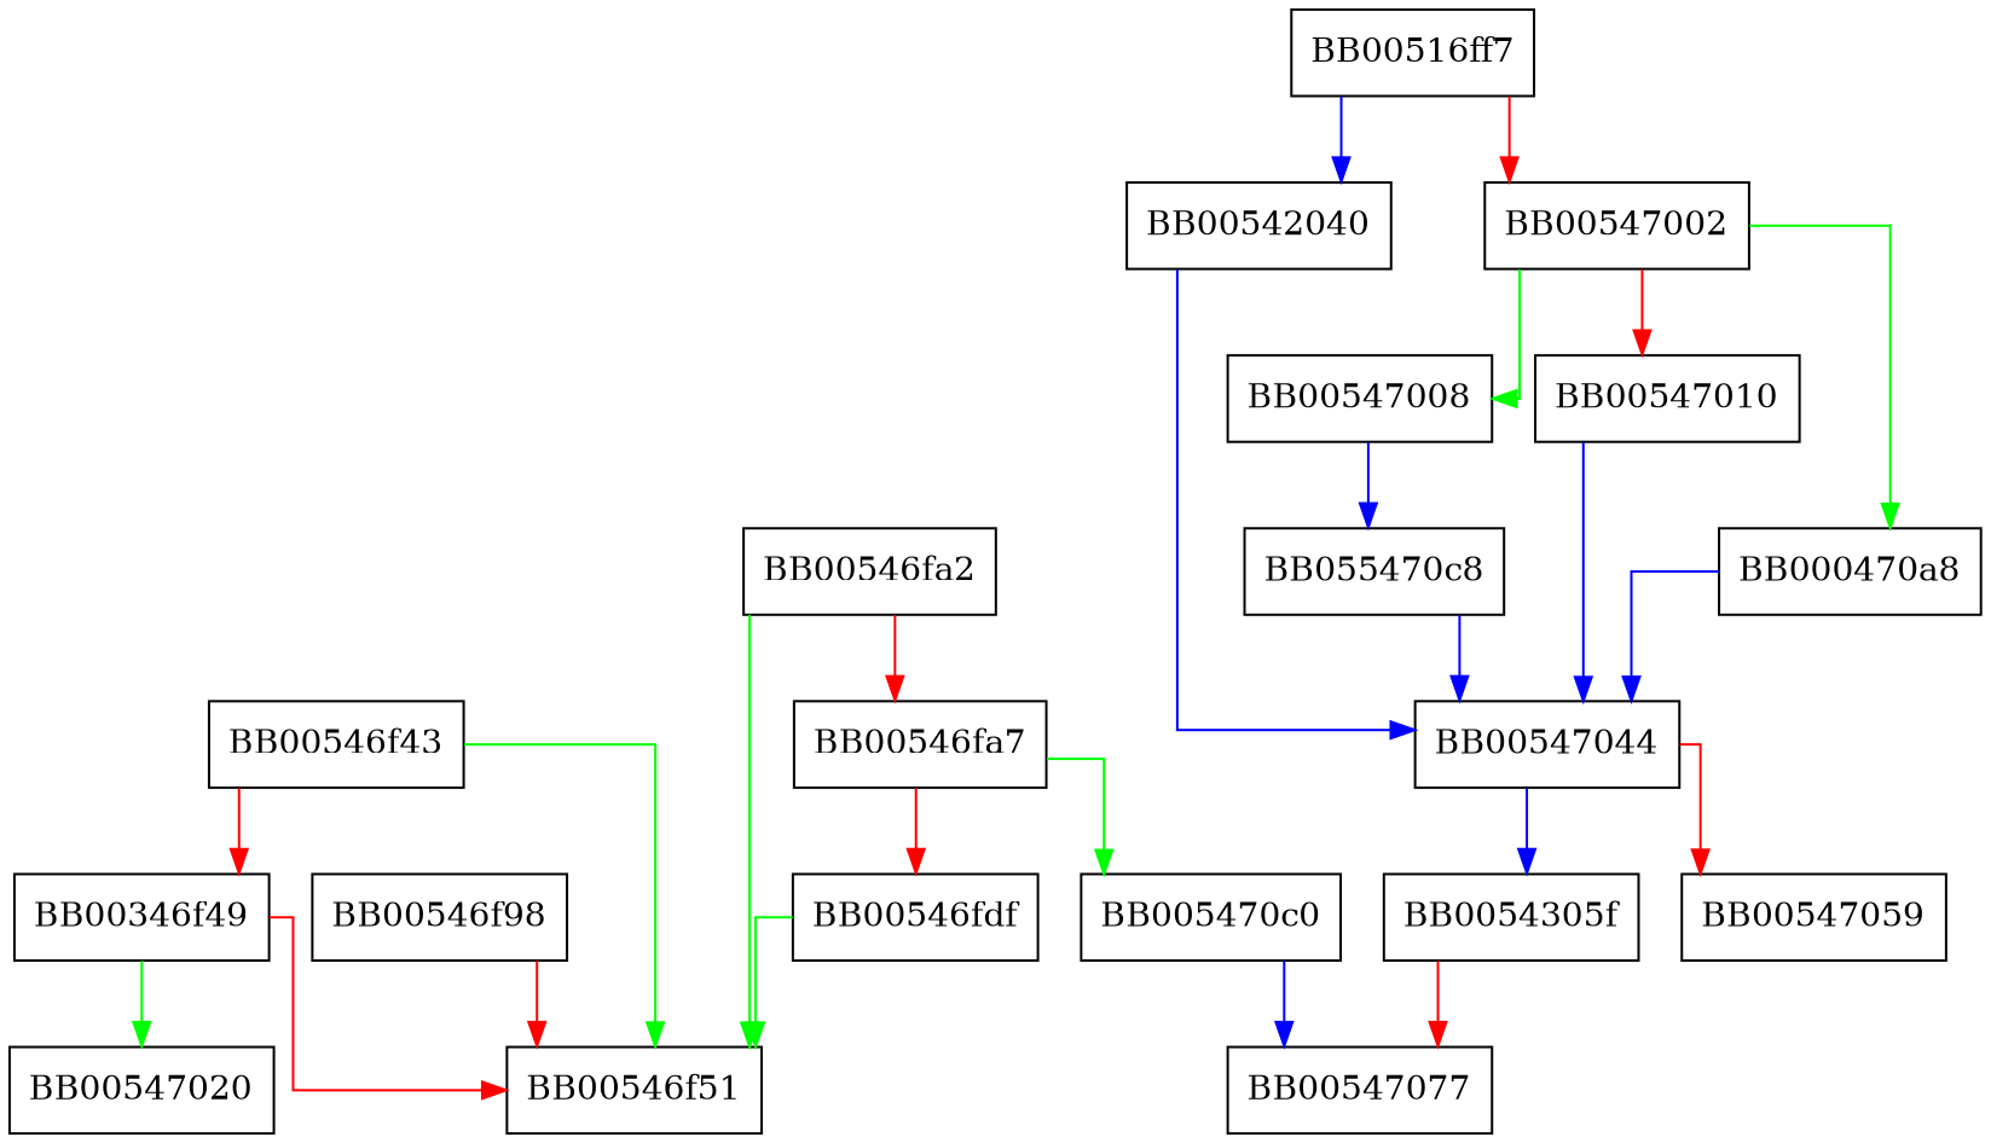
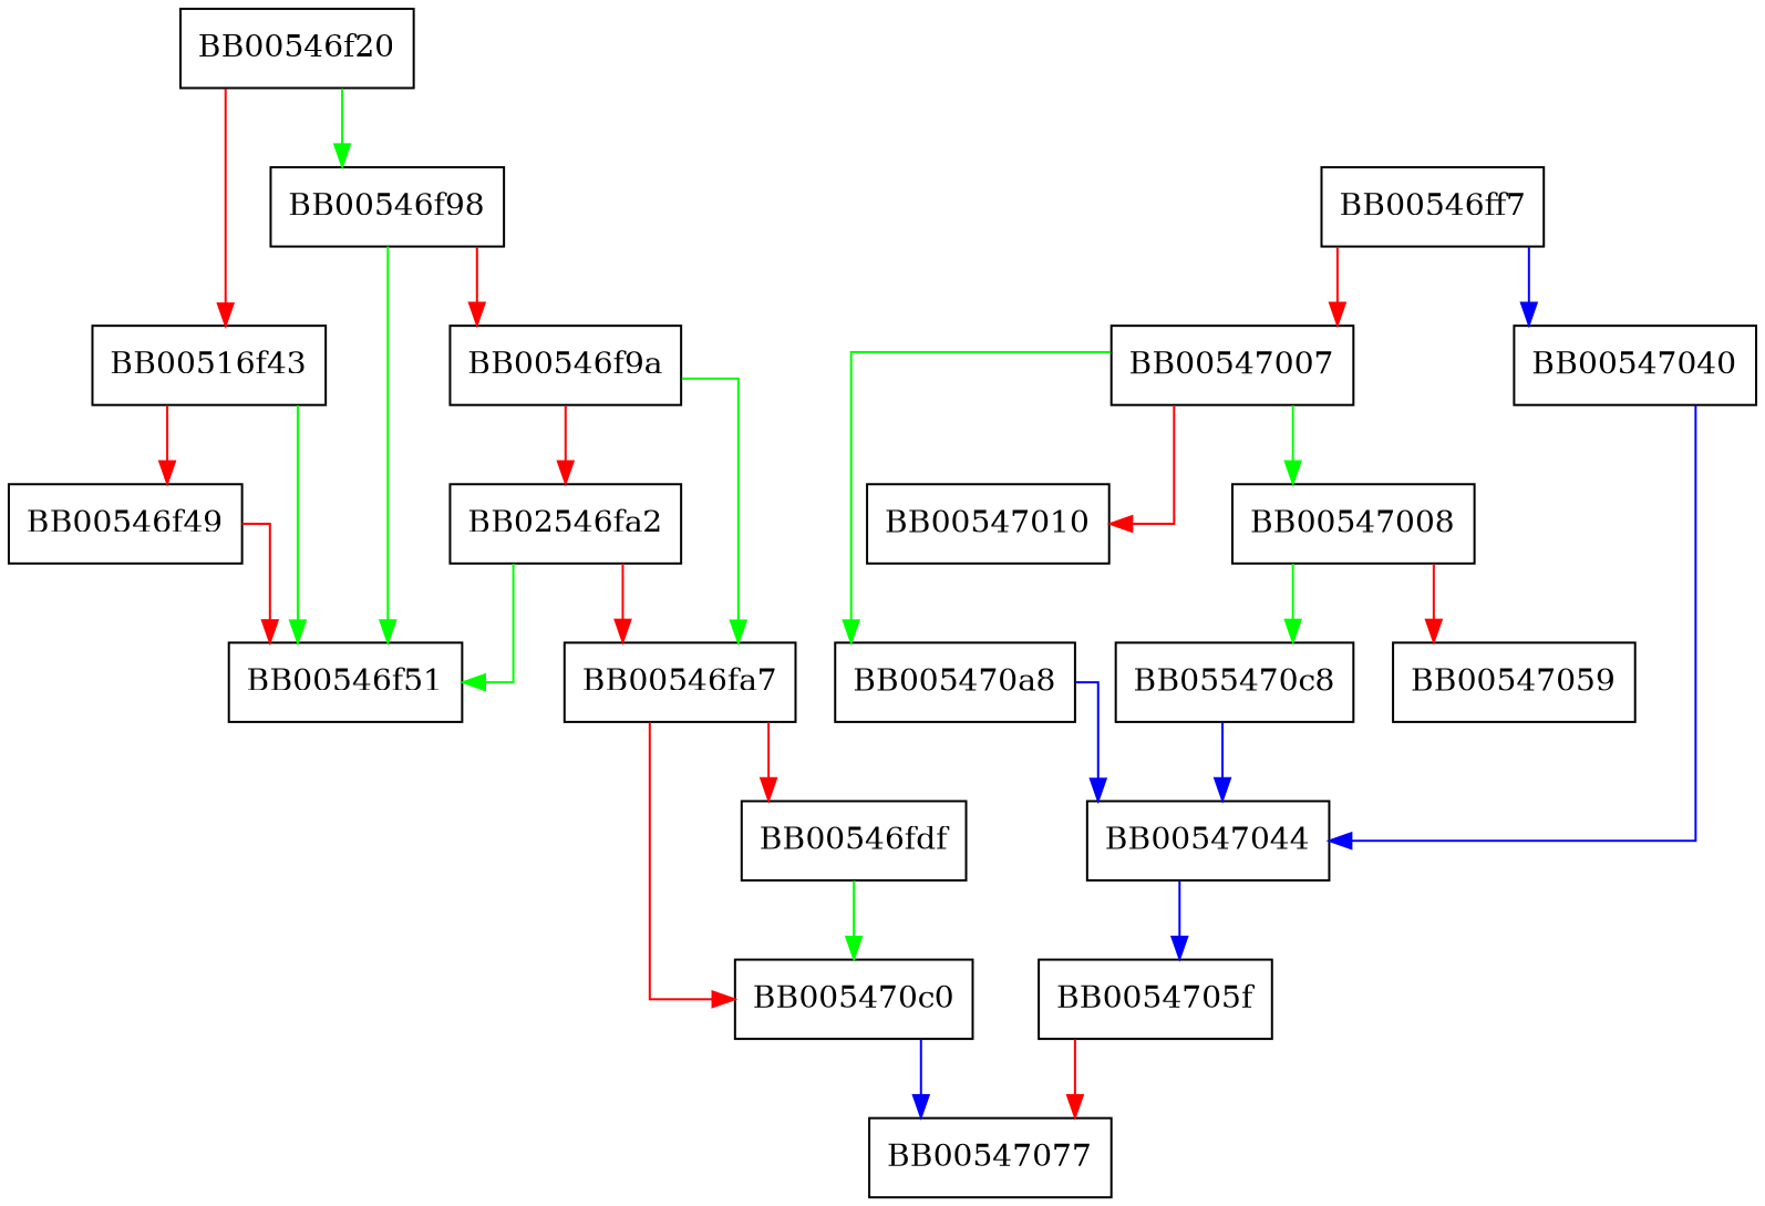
  digraph {
    splines=ortho
    node [shape=box]
    edge [color=green]
+   BB00546f20
    BB00546f98
-   BB00546f43
+   BB00546f43 [label=BB00516f43]
    BB00546f51
-   BB00546f49 [label=BB00346f49]
+   BB00546f9a
+   BB00546f49
    BB00546fa7
-   BB00546fa2
-   BB00547020
+   BB00546fa2 [label=BB02546fa2]
    BB005470c0
    BB00546fdf
    BB00547077
-   BB00546ff7 [label=BB00516ff7]
-   BB00547040 [label=BB00542040]
-   BB00547002
+   BB00546ff7
+   BB00547040
+   BB00547002 [label=BB00547007]
    BB00547044
-   BB005470a8 [label=BB000470a8]
+   BB005470a8
    BB00547008
    BB00547010
-   BB0054705f [label=BB0054305f]
+   BB0054705f
    BB00547059
    n22 [label=BB055470c8]
-   BB00546f98 -> BB00546f51 [color=red]
+   BB00546f20 -> BB00546f98
+   BB00546f20 -> BB00546f43 [color=red]
+   BB00546f98 -> BB00546f51
+   BB00546f98 -> BB00546f9a [color=red]
    BB00546f43 -> BB00546f51
    BB00546f43 -> BB00546f49 [color=red]
+   BB00546f9a -> BB00546fa7
+   BB00546f9a -> BB00546fa2 [color=red]
    BB00546f49 -> BB00546f51 [color=red]
-   BB00546f49 -> BB00547020
-   BB00546fa7 -> BB005470c0
+   BB00546fa7 -> BB005470c0 [color=red]
    BB00546fa7 -> BB00546fdf [color=red]
    BB00546fa2 -> BB00546f51
    BB00546fa2 -> BB00546fa7 [color=red]
    BB005470c0 -> BB00547077 [color=blue]
-   BB00546fdf -> BB00546f51
+   BB00546fdf -> BB005470c0
    BB00546ff7 -> BB00547040 [color=blue]
    BB00546ff7 -> BB00547002 [color=red]
    BB00547040 -> BB00547044 [color=blue]
    BB00547002 -> BB005470a8
    BB00547002 -> BB00547008
    BB00547002 -> BB00547010 [color=red]
    BB00547044 -> BB0054705f [color=blue]
-   BB00547044 -> BB00547059 [color=red]
+   BB00547008 -> BB00547059 [color=red]
    BB005470a8 -> BB00547044 [color=blue]
-   BB00547008 -> n22 [color=blue]
-   BB00547010 -> BB00547044 [color=blue]
+   BB00547008 -> n22
    BB0054705f -> BB00547077 [color=red]
    n22 -> BB00547044 [color=blue]
  }
